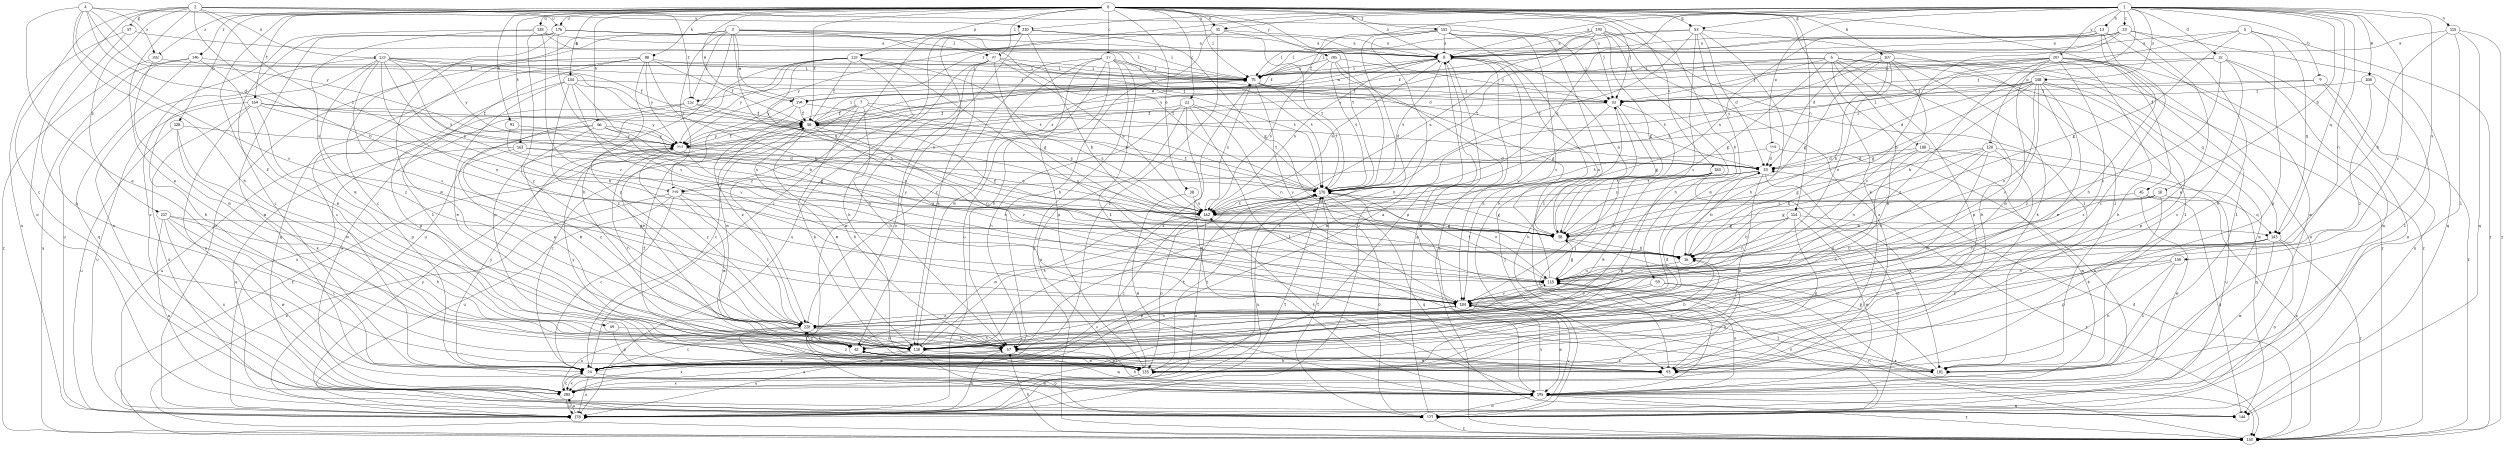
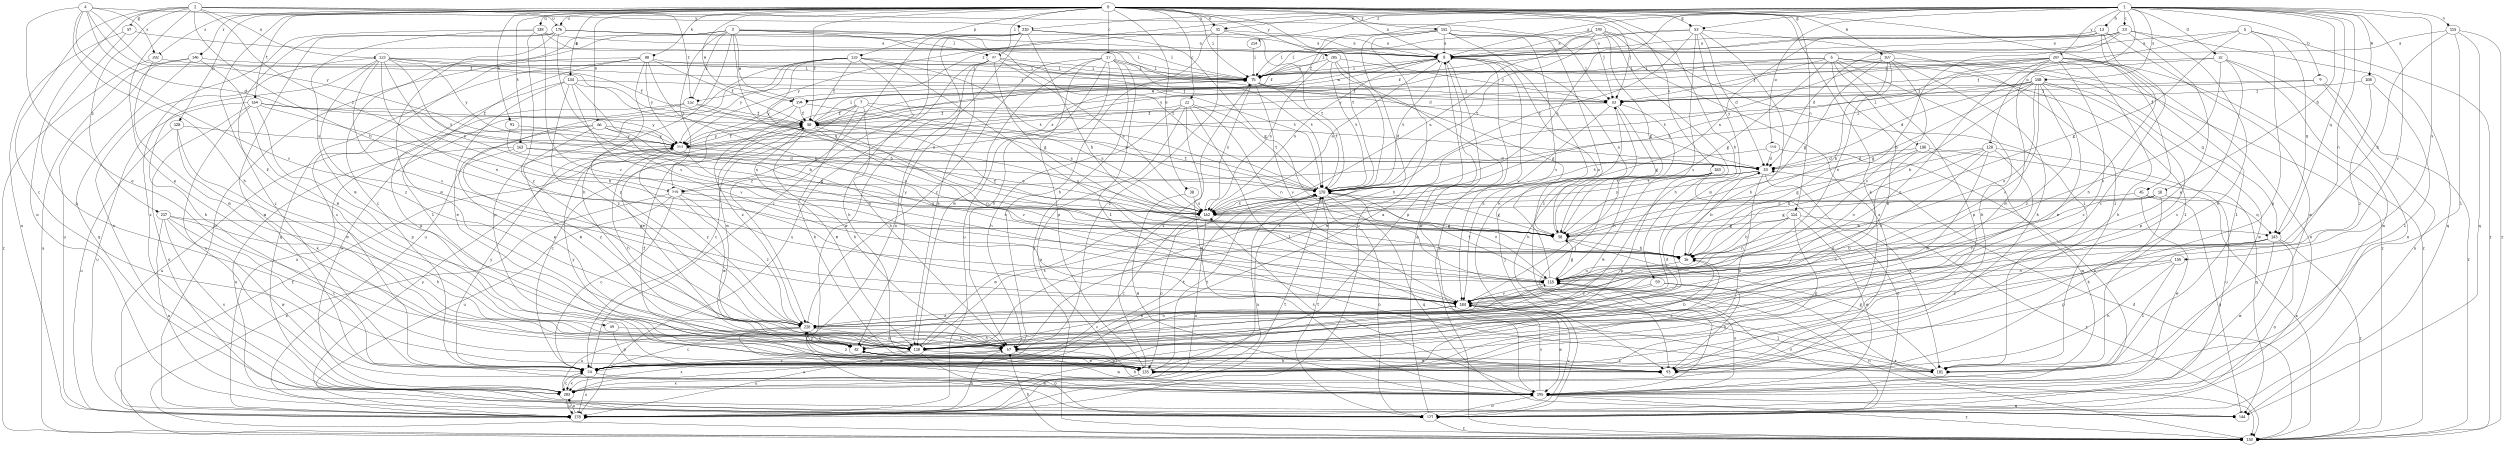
  strict digraph {
    fontname="IBM Plex Mono"
    node [fontname="IBM Plex Mono"]
    edge [arrowhead=tee fontname="IBM Plex Mono"]
    0
    8
    17
    22
    38
    41
    45
    49
    50
    53
    59
    66
    75
    83
    88
    91
    93
    97
    107
    114
    128
    133
    134
    138
    146
    151
    163
    164
    170
    176
    183
    194
    202
    205
    162
    n36 [label=184]
    219
    135
    67
    178
    153
    101
    110
    220
    118
    195
    24
    212
    144
    33
    42
    58
    16
    203
    127
    193
    1
    9
    10
    13
    23
    32
    108
    115
    119
    120
    143
    152
    155
    158
    207
    210
+   214
    2
    57
    123
    217
    3
    4
    5
    6
    100
    7
    0 -> 8 [label=a]
    0 -> 17 [label=c]
    0 -> 22 [arrowhead=diamond label=c]
    0 -> 38 [arrowhead=dot label=e]
    0 -> 41 [arrowhead=dot label=e]
    0 -> 45 [arrowhead=diamond label=f]
    0 -> 49 [arrowhead=diamond label=f]
    0 -> 50 [arrowhead=dot label=f]
    0 -> 53 [arrowhead=diamond label=g]
    0 -> 59 [arrowhead=diamond label=h]
    0 -> 66 [label=h]
    0 -> 75 [arrowhead=dot label=i]
    0 -> 83 [arrowhead=diamond label=j]
    0 -> 88 [arrowhead=dot label=k]
    0 -> 91 [arrowhead=diamond label=k]
    0 -> 93 [arrowhead=dot label=k]
    0 -> 97 [label=l]
    0 -> 107 [arrowhead=diamond label=m]
    0 -> 114 [arrowhead=diamond label=n]
    0 -> 128 [arrowhead=diamond label=p]
    0 -> 133 [arrowhead=dot label=p]
    0 -> 134 [arrowhead=diamond label=p]
    0 -> 138 [arrowhead=diamond label=q]
    0 -> 146 [arrowhead=dot label=r]
    0 -> 151 [arrowhead=diamond label=r]
    0 -> 163 [arrowhead=dot label=t]
    0 -> 164 [arrowhead=dot label=t]
    0 -> 170 [label=t]
    0 -> 176 [arrowhead=diamond label=u]
    0 -> 183 [label=v]
    0 -> 194 [arrowhead=diamond label=w]
    0 -> 202 [label=x]
    0 -> 205 [arrowhead=diamond label=y]
    8 -> 75 [label=i]
    8 -> 170 [arrowhead=diamond label=t]
    8 -> 194 [label=w]
    8 -> 162 [arrowhead=diamond label=s]
    8 -> n36 [arrowhead=diamond label=v]
    8 -> 219 [label=z]
    8 -> 135 [label=p]
    17 -> 75 [label=i]
    17 -> 170 [arrowhead=diamond label=t]
    17 -> 135 [label=p]
    17 -> 67 [arrowhead=diamond label=h]
    17 -> 178 [label=u]
    17 -> 153 [arrowhead=diamond label=r]
    17 -> 101 [label=l]
    17 -> 110 [arrowhead=dot label=m]
    17 -> 220 [label=z]
    22 -> 50 [arrowhead=dot label=f]
    22 -> 170 [label=t]
    22 -> 67 [label=h]
    22 -> 178 [label=u]
    22 -> 101 [label=l]
    22 -> 118 [arrowhead=dot label=n]
    22 -> 195 [label=w]
    38 -> 162 [arrowhead=diamond label=s]
    38 -> 195 [label=w]
    41 -> 8 [label=a]
    41 -> 170 [label=t]
    41 -> 67 [arrowhead=diamond label=h]
    41 -> 24 [arrowhead=diamond label=c]
    41 -> 212 [arrowhead=dot label=y]
    45 -> 162 [arrowhead=diamond label=s]
    45 -> 153 [label=r]
    45 -> 195 [label=w]
    45 -> 144 [label=q]
    49 -> 135 [label=p]
    49 -> 67 [arrowhead=dot label=h]
    50 -> 75 [arrowhead=diamond label=i]
    50 -> 170 [label=t]
    50 -> n36 [arrowhead=diamond label=v]
    50 -> 67 [arrowhead=dot label=h]
    50 -> 110 [arrowhead=diamond label=m]
    50 -> 118 [label=n]
    50 -> 24 [arrowhead=dot label=c]
    50 -> 212 [arrowhead=diamond label=y]
    53 -> 8 [arrowhead=dot label=a]
    53 -> 50 [label=f]
    53 -> 170 [label=t]
    53 -> n36 [arrowhead=diamond label=v]
    53 -> 67 [label=h]
    53 -> 101 [label=l]
    53 -> 110 [label=m]
    53 -> 33 [arrowhead=dot label=d]
    59 -> 93 [arrowhead=dot label=k]
    59 -> n36 [label=v]
    59 -> 153 [arrowhead=dot label=r]
    59 -> 42 [label=e]
    66 -> 178 [arrowhead=diamond label=u]
    66 -> 110 [label=m]
    66 -> 118 [arrowhead=diamond label=n]
    66 -> 212 [arrowhead=dot label=y]
    66 -> 42 [label=e]
    66 -> 58 [arrowhead=diamond label=g]
    75 -> 83 [label=j]
    75 -> 170 [arrowhead=dot label=t]
    75 -> 162 [label=s]
    75 -> n36 [label=v]
    75 -> 212 [arrowhead=dot label=y]
    75 -> 58 [arrowhead=dot label=g]
    83 -> 50 [label=f]
    83 -> 93 [label=k]
    83 -> 110 [arrowhead=diamond label=m]
    83 -> 58 [arrowhead=diamond label=g]
    88 -> 50 [arrowhead=diamond label=f]
    88 -> 75 [label=i]
    88 -> 101 [arrowhead=dot label=l]
    88 -> 220 [label=z]
    88 -> 24 [label=c]
    88 -> 212 [arrowhead=dot label=y]
    88 -> 144 [arrowhead=dot label=q]
    88 -> 16 [arrowhead=diamond label=b]
    91 -> 162 [label=s]
    91 -> 212 [arrowhead=dot label=y]
    93 -> 212 [arrowhead=diamond label=y]
    93 -> 42 [label=e]
    97 -> 75 [arrowhead=dot label=i]
    97 -> 170 [arrowhead=diamond label=t]
    97 -> 162 [arrowhead=diamond label=s]
    97 -> 178 [label=u]
    97 -> 110 [arrowhead=diamond label=m]
    97 -> 195 [arrowhead=diamond label=w]
    97 -> 58 [label=g]
    107 -> 75 [label=i]
    107 -> 93 [arrowhead=diamond label=k]
    107 -> 170 [arrowhead=dot label=t]
    107 -> n36 [arrowhead=dot label=v]
    107 -> 153 [label=r]
    107 -> 118 [label=n]
    107 -> 58 [arrowhead=dot label=g]
    107 -> 16 [label=b]
    114 -> 135 [arrowhead=dot label=p]
    114 -> 153 [arrowhead=dot label=r]
    114 -> 118 [label=n]
    114 -> 195 [arrowhead=dot label=w]
    114 -> 58 [arrowhead=diamond label=g]
    114 -> 16 [arrowhead=diamond label=b]
    128 -> 93 [label=k]
    128 -> 178 [arrowhead=diamond label=u]
    128 -> 110 [arrowhead=dot label=m]
    128 -> 212 [arrowhead=dot label=y]
    133 -> 50 [label=f]
    133 -> 75 [arrowhead=diamond label=i]
    133 -> 93 [label=k]
    133 -> 170 [label=t]
    133 -> n36 [arrowhead=diamond label=v]
    133 -> 135 [arrowhead=diamond label=p]
    133 -> 178 [label=u]
    133 -> 212 [label=y]
    133 -> 16 [arrowhead=diamond label=b]
    134 -> 83 [arrowhead=diamond label=j]
    134 -> 162 [arrowhead=dot label=s]
    134 -> n36 [label=v]
    134 -> 135 [arrowhead=dot label=p]
    134 -> 220 [label=z]
    134 -> 42 [arrowhead=diamond label=e]
    134 -> 16 [arrowhead=diamond label=b]
    138 -> 8 [arrowhead=diamond label=a]
    138 -> n36 [arrowhead=diamond label=v]
    138 -> 110 [label=m]
    138 -> 220 [arrowhead=dot label=z]
    138 -> 33 [arrowhead=dot label=d]
    138 -> 203 [label=x]
    146 -> 75 [arrowhead=diamond label=i]
    146 -> 178 [label=u]
    146 -> 153 [label=a]
    146 -> 110 [arrowhead=dot label=m]
    146 -> 144 [arrowhead=dot label=q]
    151 -> 8 [label=a]
    151 -> 75 [arrowhead=diamond label=i]
    151 -> 83 [arrowhead=dot label=j]
    151 -> 93 [arrowhead=diamond label=k]
    151 -> n36 [arrowhead=diamond label=v]
    151 -> 67 [arrowhead=dot label=h]
    151 -> 178 [label=u]
    151 -> 101 [arrowhead=dot label=l]
    163 -> 162 [label=s]
    163 -> 220 [arrowhead=dot label=z]
    163 -> 33 [arrowhead=dot label=d]
    163 -> 127 [arrowhead=dot label=o]
    164 -> 50 [arrowhead=dot label=f]
    164 -> 135 [arrowhead=diamond label=p]
    164 -> 178 [label=u]
    164 -> 212 [label=y]
    164 -> 16 [arrowhead=diamond label=b]
    164 -> 203 [arrowhead=diamond label=x]
    164 -> 127 [arrowhead=diamond label=o]
    170 -> 162 [arrowhead=diamond label=s]
    170 -> 178 [arrowhead=diamond label=u]
    170 -> 118 [arrowhead=diamond label=n]
    170 -> 144 [arrowhead=dot label=q]
    170 -> 58 [arrowhead=dot label=g]
    170 -> 127 [arrowhead=dot label=o]
    176 -> 8 [label=a]
    176 -> 75 [arrowhead=diamond label=i]
    176 -> n36 [label=v]
    176 -> 110 [label=m]
    176 -> 195 [label=w]
    176 -> 24 [arrowhead=dot label=c]
    183 -> 170 [arrowhead=dot label=t]
    183 -> 135 [arrowhead=diamond label=p]
    183 -> 110 [arrowhead=dot label=m]
    183 -> 118 [arrowhead=diamond label=n]
    183 -> 127 [arrowhead=dot label=o]
    194 -> 50 [arrowhead=diamond label=f]
    194 -> 162 [label=s]
    194 -> 220 [arrowhead=diamond label=z]
    194 -> 42 [arrowhead=dot label=e]
    202 -> 75 [arrowhead=diamond label=i]
    202 -> 153 [arrowhead=dot label=r]
    202 -> 110 [label=m]
    205 -> 75 [arrowhead=dot label=i]
    205 -> 83 [arrowhead=diamond label=j]
    205 -> 170 [arrowhead=dot label=t]
    205 -> 162 [arrowhead=diamond label=s]
    205 -> 195 [arrowhead=dot label=w]
    205 -> 203 [arrowhead=dot label=x]
    162 -> 8 [label=a]
    162 -> 135 [arrowhead=diamond label=p]
    162 -> 178 [label=u]
    162 -> 110 [label=m]
    162 -> 24 [label=c]
    162 -> 58 [label=g]
    n36 -> 101 [label=l]
    n36 -> 220 [arrowhead=dot label=z]
    n36 -> 195 [arrowhead=diamond label=w]
    219 -> 162 [arrowhead=diamond label=s]
    219 -> 178 [arrowhead=diamond label=u]
    219 -> 153 [arrowhead=dot label=r]
    219 -> 110 [label=m]
    219 -> 220 [arrowhead=dot label=z]
    219 -> 24 [arrowhead=diamond label=c]
    135 -> 50 [arrowhead=dot label=f]
    135 -> 75 [arrowhead=dot label=i]
    135 -> 170 [label=t]
    135 -> 220 [arrowhead=diamond label=z]
    135 -> 42 [arrowhead=dot label=e]
    135 -> 203 [arrowhead=diamond label=x]
    67 -> 195 [arrowhead=dot label=w]
    67 -> 24 [label=c]
    67 -> 16 [arrowhead=dot label=b]
    67 -> 203 [label=x]
    178 -> 170 [arrowhead=diamond label=t]
    178 -> 67 [label=h]
    178 -> 203 [arrowhead=dot label=x]
    153 -> 8 [label=a]
    153 -> 50 [arrowhead=diamond label=f]
    153 -> 67 [arrowhead=dot label=h]
    153 -> 118 [arrowhead=diamond label=n]
    153 -> 33 [arrowhead=dot label=d]
    101 -> 58 [label=g]
    110 -> 170 [label=t]
    110 -> n36 [label=v]
    110 -> 178 [arrowhead=diamond label=u]
    110 -> 101 [arrowhead=dot label=l]
    110 -> 118 [label=n]
    110 -> 33 [arrowhead=dot label=d]
    110 -> 203 [arrowhead=dot label=x]
    110 -> 127 [arrowhead=dot label=o]
    220 -> 67 [arrowhead=diamond label=h]
    220 -> 110 [label=m]
    220 -> 195 [arrowhead=diamond label=w]
    220 -> 24 [arrowhead=diamond label=c]
    220 -> 42 [arrowhead=diamond label=e]
    220 -> 203 [arrowhead=dot label=x]
    118 -> 8 [label=a]
    118 -> 170 [arrowhead=dot label=t]
    118 -> n36 [label=v]
    118 -> 58 [arrowhead=diamond label=g]
    195 -> 83 [label=j]
    195 -> 162 [arrowhead=dot label=s]
    195 -> n36 [arrowhead=dot label=v]
    195 -> 67 [label=h]
    195 -> 153 [label=r]
    195 -> 118 [arrowhead=dot label=n]
    195 -> 144 [arrowhead=dot label=q]
    195 -> 127 [label=o]
    24 -> 8 [arrowhead=dot label=a]
    24 -> 170 [arrowhead=diamond label=t]
    24 -> 178 [label=u]
    24 -> 195 [label=w]
    24 -> 212 [arrowhead=diamond label=y]
    24 -> 203 [arrowhead=diamond label=x]
    212 -> 50 [arrowhead=dot label=f]
    212 -> 162 [arrowhead=dot label=s]
    212 -> 67 [label=h]
    212 -> 220 [arrowhead=dot label=z]
    212 -> 118 [label=n]
    212 -> 33 [arrowhead=dot label=d]
    33 -> 170 [label=t]
    33 -> 162 [arrowhead=dot label=s]
    33 -> 135 [arrowhead=dot label=p]
    33 -> 101 [arrowhead=dot label=l]
    33 -> 16 [arrowhead=dot label=b]
    42 -> 93 [arrowhead=diamond label=k]
    42 -> 135 [arrowhead=dot label=p]
    42 -> 220 [arrowhead=dot label=z]
    58 -> 8 [label=a]
    58 -> 50 [arrowhead=diamond label=f]
    58 -> 16 [label=b]
    16 -> 118 [label=n]
    16 -> 24 [arrowhead=dot label=c]
    203 -> 178 [arrowhead=diamond label=u]
    203 -> 24 [arrowhead=dot label=c]
    127 -> 8 [label=a]
    127 -> 83 [arrowhead=dot label=j]
    127 -> 170 [arrowhead=dot label=t]
    127 -> n36 [label=v]
    127 -> 153 [arrowhead=diamond label=r]
    127 -> 118 [label=n]
    127 -> 212 [label=y]
    193 -> 8 [arrowhead=dot label=a]
    193 -> 75 [arrowhead=dot label=i]
    193 -> 170 [arrowhead=diamond label=t]
    193 -> 162 [arrowhead=diamond label=s]
    193 -> 67 [label=h]
    193 -> 101 [label=l]
    193 -> 58 [arrowhead=diamond label=g]
    193 -> 203 [arrowhead=dot label=x]
    1 -> 8 [label=a]
    1 -> 41 [arrowhead=diamond label=e]
    1 -> 50 [label=f]
    1 -> 53 [arrowhead=dot label=g]
    1 -> 162 [arrowhead=diamond label=s]
    1 -> n36 [label=v]
    1 -> 118 [arrowhead=diamond label=n]
    1 -> 9 [label=b]
    1 -> 10 [label=b]
    1 -> 13 [arrowhead=dot label=b]
    1 -> 23 [arrowhead=diamond label=c]
    1 -> 32 [arrowhead=diamond label=d]
    1 -> 108 [arrowhead=diamond label=m]
    1 -> 115 [arrowhead=diamond label=n]
    1 -> 119 [label=o]
    1 -> 120 [label=o]
    1 -> 143 [arrowhead=dot label=q]
    1 -> 152 [arrowhead=dot label=r]
    1 -> 155 [arrowhead=diamond label=s]
    1 -> 158 [arrowhead=dot label=s]
    1 -> 207 [label=y]
    1 -> 210 [label=y]
+   1 -> 214 [label=z]
    9 -> 83 [arrowhead=dot label=j]
    9 -> 194 [arrowhead=dot label=w]
    9 -> 153 [arrowhead=diamond label=r]
    9 -> 127 [label=o]
    10 -> 93 [arrowhead=diamond label=k]
    10 -> 162 [arrowhead=diamond label=s]
    10 -> 58 [label=g]
    10 -> 16 [arrowhead=diamond label=b]
    10 -> 143 [arrowhead=dot label=q]
    13 -> 8 [label=a]
    13 -> 50 [arrowhead=diamond label=f]
    13 -> 162 [arrowhead=diamond label=s]
    13 -> 67 [arrowhead=diamond label=h]
    13 -> 195 [label=w]
    13 -> 24 [arrowhead=diamond label=c]
    23 -> 8 [arrowhead=diamond label=a]
    23 -> 75 [arrowhead=dot label=i]
    23 -> 93 [label=k]
    23 -> 144 [label=q]
    23 -> 33 [arrowhead=diamond label=d]
    23 -> 42 [arrowhead=dot label=e]
    23 -> 16 [arrowhead=diamond label=b]
    32 -> 75 [arrowhead=dot label=i]
    32 -> 83 [label=j]
    32 -> n36 [arrowhead=diamond label=v]
    32 -> 195 [label=w]
    32 -> 24 [arrowhead=diamond label=c]
    32 -> 127 [label=o]
    108 -> 83 [label=j]
    108 -> 101 [label=l]
    108 -> 220 [label=z]
    115 -> 8 [arrowhead=diamond label=a]
    115 -> 153 [arrowhead=diamond label=r]
    115 -> 101 [arrowhead=dot label=l]
    115 -> 144 [arrowhead=dot label=q]
    115 -> 16 [arrowhead=diamond label=b]
    119 -> 170 [label=t]
    119 -> 33 [arrowhead=dot label=d]
    119 -> 203 [arrowhead=dot label=x]
    120 -> n36 [label=v]
    120 -> 67 [arrowhead=diamond label=h]
    120 -> 178 [arrowhead=diamond label=u]
    120 -> 110 [label=m]
    120 -> 118 [arrowhead=dot label=n]
    120 -> 33 [arrowhead=dot label=d]
    120 -> 58 [arrowhead=dot label=g]
    143 -> 135 [arrowhead=dot label=p]
    143 -> 153 [arrowhead=dot label=r]
    143 -> 118 [arrowhead=dot label=n]
    143 -> 195 [arrowhead=diamond label=w]
    143 -> 16 [arrowhead=dot label=b]
    143 -> 127 [arrowhead=diamond label=o]
    152 -> 50 [arrowhead=diamond label=f]
    152 -> 170 [arrowhead=dot label=t]
    152 -> 178 [label=u]
    152 -> 203 [arrowhead=dot label=x]
    155 -> 93 [label=k]
    155 -> 101 [arrowhead=diamond label=l]
    155 -> 220 [arrowhead=dot label=z]
    155 -> 118 [label=n]
    158 -> 83 [arrowhead=diamond label=j]
    158 -> n36 [label=v]
    158 -> 135 [label=p]
    158 -> 220 [label=z]
    158 -> 118 [arrowhead=diamond label=n]
    158 -> 195 [arrowhead=diamond label=w]
    158 -> 212 [arrowhead=diamond label=y]
    158 -> 33 [arrowhead=diamond label=d]
    158 -> 42 [arrowhead=dot label=e]
    158 -> 58 [arrowhead=diamond label=g]
    158 -> 16 [arrowhead=dot label=b]
    207 -> 50 [arrowhead=diamond label=f]
    207 -> 75 [arrowhead=dot label=i]
    207 -> 93 [arrowhead=dot label=k]
    207 -> 162 [arrowhead=dot label=s]
    207 -> 153 [arrowhead=diamond label=r]
    207 -> 101 [arrowhead=dot label=l]
    207 -> 110 [arrowhead=dot label=m]
    207 -> 220 [arrowhead=dot label=z]
    207 -> 24 [label=c]
    207 -> 212 [arrowhead=diamond label=y]
    207 -> 127 [label=o]
    210 -> 8 [arrowhead=diamond label=a]
    210 -> 220 [arrowhead=diamond label=z]
    210 -> 24 [label=c]
    210 -> 42 [arrowhead=diamond label=y]
    210 -> 58 [arrowhead=diamond label=g]
    210 -> 16 [label=b]
    210 -> 127 [arrowhead=diamond label=o]
+   214 -> 75 [label=i]
    2 -> 83 [arrowhead=dot label=j]
    2 -> 176 [label=u]
    2 -> 219 [label=z]
    2 -> 24 [arrowhead=dot label=c]
    2 -> 42 [arrowhead=diamond label=e]
    2 -> 16 [arrowhead=dot label=b]
    2 -> 127 [arrowhead=diamond label=o]
    2 -> 152 [label=r]
    2 -> 57 [label=g]
    2 -> 123 [label=o]
    2 -> 217 [arrowhead=diamond label=z]
    57 -> 8 [label=a]
    57 -> 135 [arrowhead=diamond label=p]
    57 -> 178 [arrowhead=dot label=u]
    123 -> 50 [arrowhead=diamond label=f]
    123 -> 75 [arrowhead=diamond label=i]
    123 -> 83 [arrowhead=diamond label=j]
    123 -> 93 [arrowhead=diamond label=k]
    123 -> 170 [arrowhead=dot label=t]
    123 -> 162 [arrowhead=diamond label=s]
    123 -> n36 [label=v]
    123 -> 220 [arrowhead=dot label=z]
    123 -> 118 [arrowhead=diamond label=n]
    123 -> 212 [arrowhead=dot label=y]
    123 -> 203 [arrowhead=diamond label=x]
    217 -> 67 [arrowhead=dot label=h]
    217 -> 195 [arrowhead=diamond label=w]
    217 -> 24 [label=c]
    217 -> 58 [label=g]
    217 -> 203 [arrowhead=dot label=x]
    217 -> 127 [arrowhead=dot label=o]
    3 -> 8 [arrowhead=dot label=a]
    3 -> 75 [label=i]
    3 -> 97 [arrowhead=dot label=l]
    3 -> 170 [arrowhead=dot label=t]
    3 -> 194 [label=w]
    3 -> 219 [label=z]
    3 -> 67 [arrowhead=dot label=h]
    3 -> 178 [arrowhead=diamond label=u]
    3 -> 24 [arrowhead=diamond label=c]
    3 -> 143 [arrowhead=dot label=q]
    3 -> 152 [label=r]
    4 -> 50 [arrowhead=diamond label=f]
    4 -> 202 [arrowhead=diamond label=x]
    4 -> n36 [arrowhead=dot label=v]
    4 -> 67 [arrowhead=diamond label=h]
    4 -> 212 [label=y]
    4 -> 33 [arrowhead=diamond label=d]
    4 -> 42 [arrowhead=diamond label=e]
    4 -> 210 [arrowhead=dot label=y]
    5 -> 8 [arrowhead=dot label=a]
    5 -> 219 [arrowhead=diamond label=z]
    5 -> 135 [label=p]
    5 -> 153 [arrowhead=dot label=r]
    5 -> 58 [label=g]
    5 -> 143 [label=q]
    6 -> 75 [label=i]
    6 -> 83 [arrowhead=dot label=j]
    6 -> 93 [label=k]
    6 -> 135 [arrowhead=diamond label=p]
    6 -> 101 [arrowhead=diamond label=l]
    6 -> 110 [arrowhead=dot label=m]
    6 -> 212 [label=y]
    6 -> 58 [label=g]
    6 -> 143 [arrowhead=dot label=q]
    6 -> 100 [label=l]
    100 -> 195 [arrowhead=diamond label=w]
    100 -> 144 [arrowhead=dot label=q]
    100 -> 33 [arrowhead=dot label=d]
    100 -> 42 [label=e]
    100 -> 16 [arrowhead=dot label=b]
    7 -> 50 [label=f]
    7 -> 93 [arrowhead=dot label=k]
    7 -> 162 [label=s]
    7 -> 67 [arrowhead=diamond label=h]
    7 -> 110 [arrowhead=diamond label=m]
    7 -> 24 [arrowhead=diamond label=c]
    7 -> 33 [arrowhead=dot label=d]
  }
